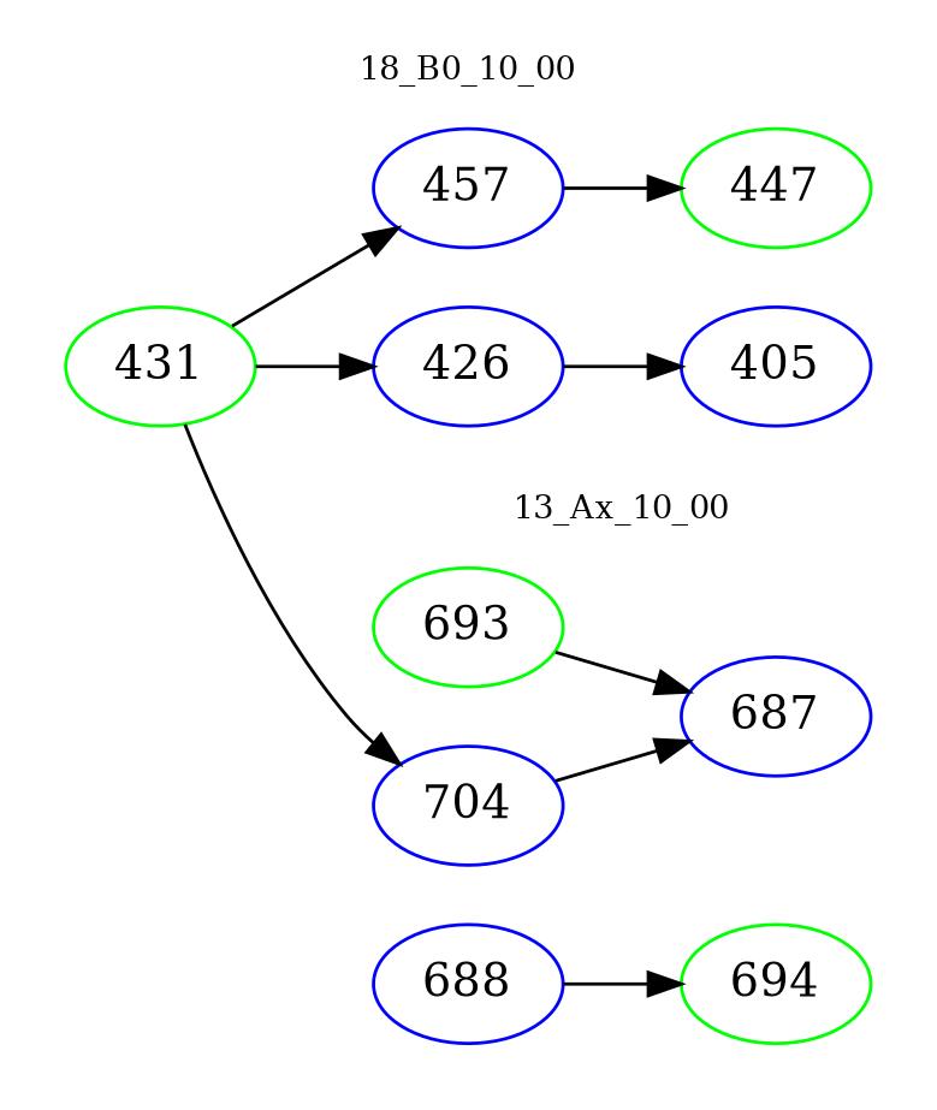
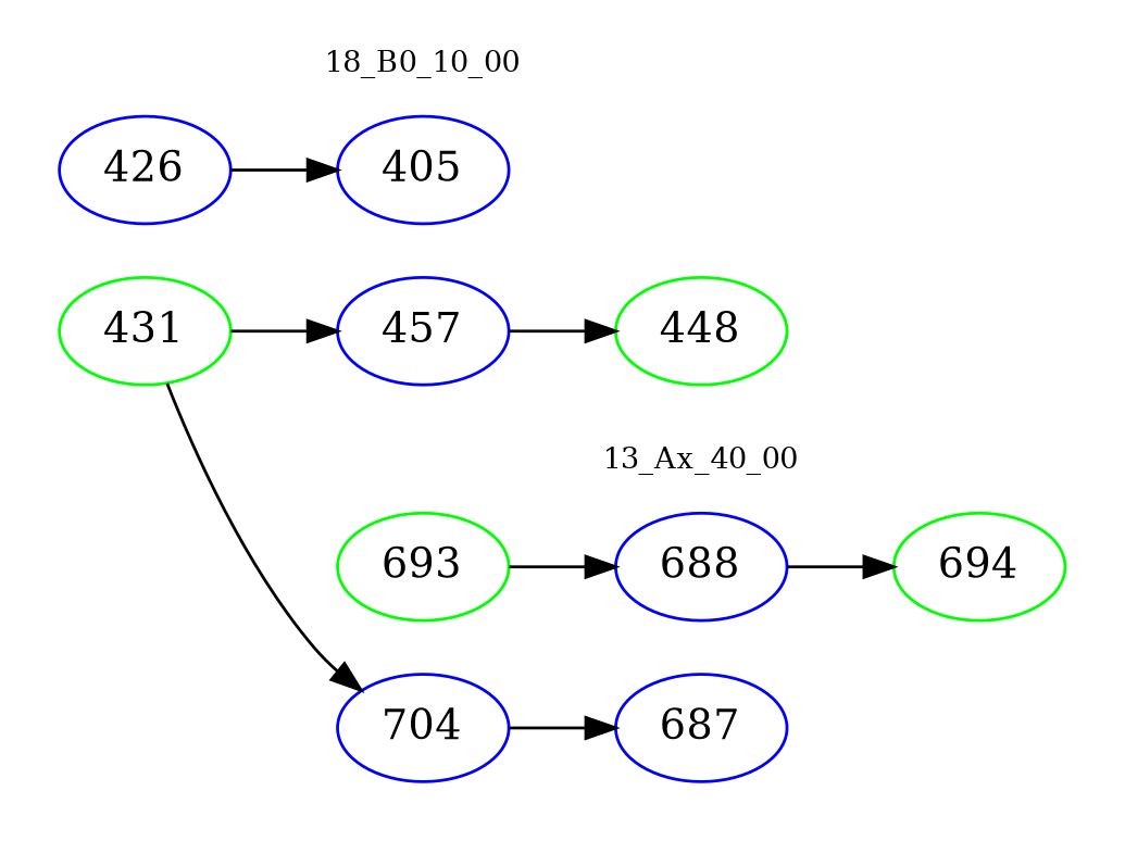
  digraph {
    rankdir=LR
    node [color=blue]
    edge [color=black]
    n1 [color=green label=693]
    n2 [label=704]
    n3 [label=688]
    n4 [label=687]
    n5 [color=green label=694]
    n6 [color=green label=431]
    n7 [label=426]
    n8 [label=457]
    n9 [label=405]
-   n10 [color=green label=447]
+   n10 [color=green label=448]
    subgraph cluster_1 {
      color=white
      fontsize=10
-     label="13_Ax_10_00"
+     label="13_Ax_40_00"
      n1
      n2
      n3
      n4
      n5
    }
    subgraph cluster_2 {
      color=white
      fontsize=10
      label="18_B0_10_00"
      n6
      n7
      n8
      n9
      n10
    }
-   n1 -> n4
+   n1 -> n3
    n2 -> n4
    n3 -> n5
    n6 -> n2
-   n6 -> n7
    n6 -> n8
    n7 -> n9
    n8 -> n10
  }
